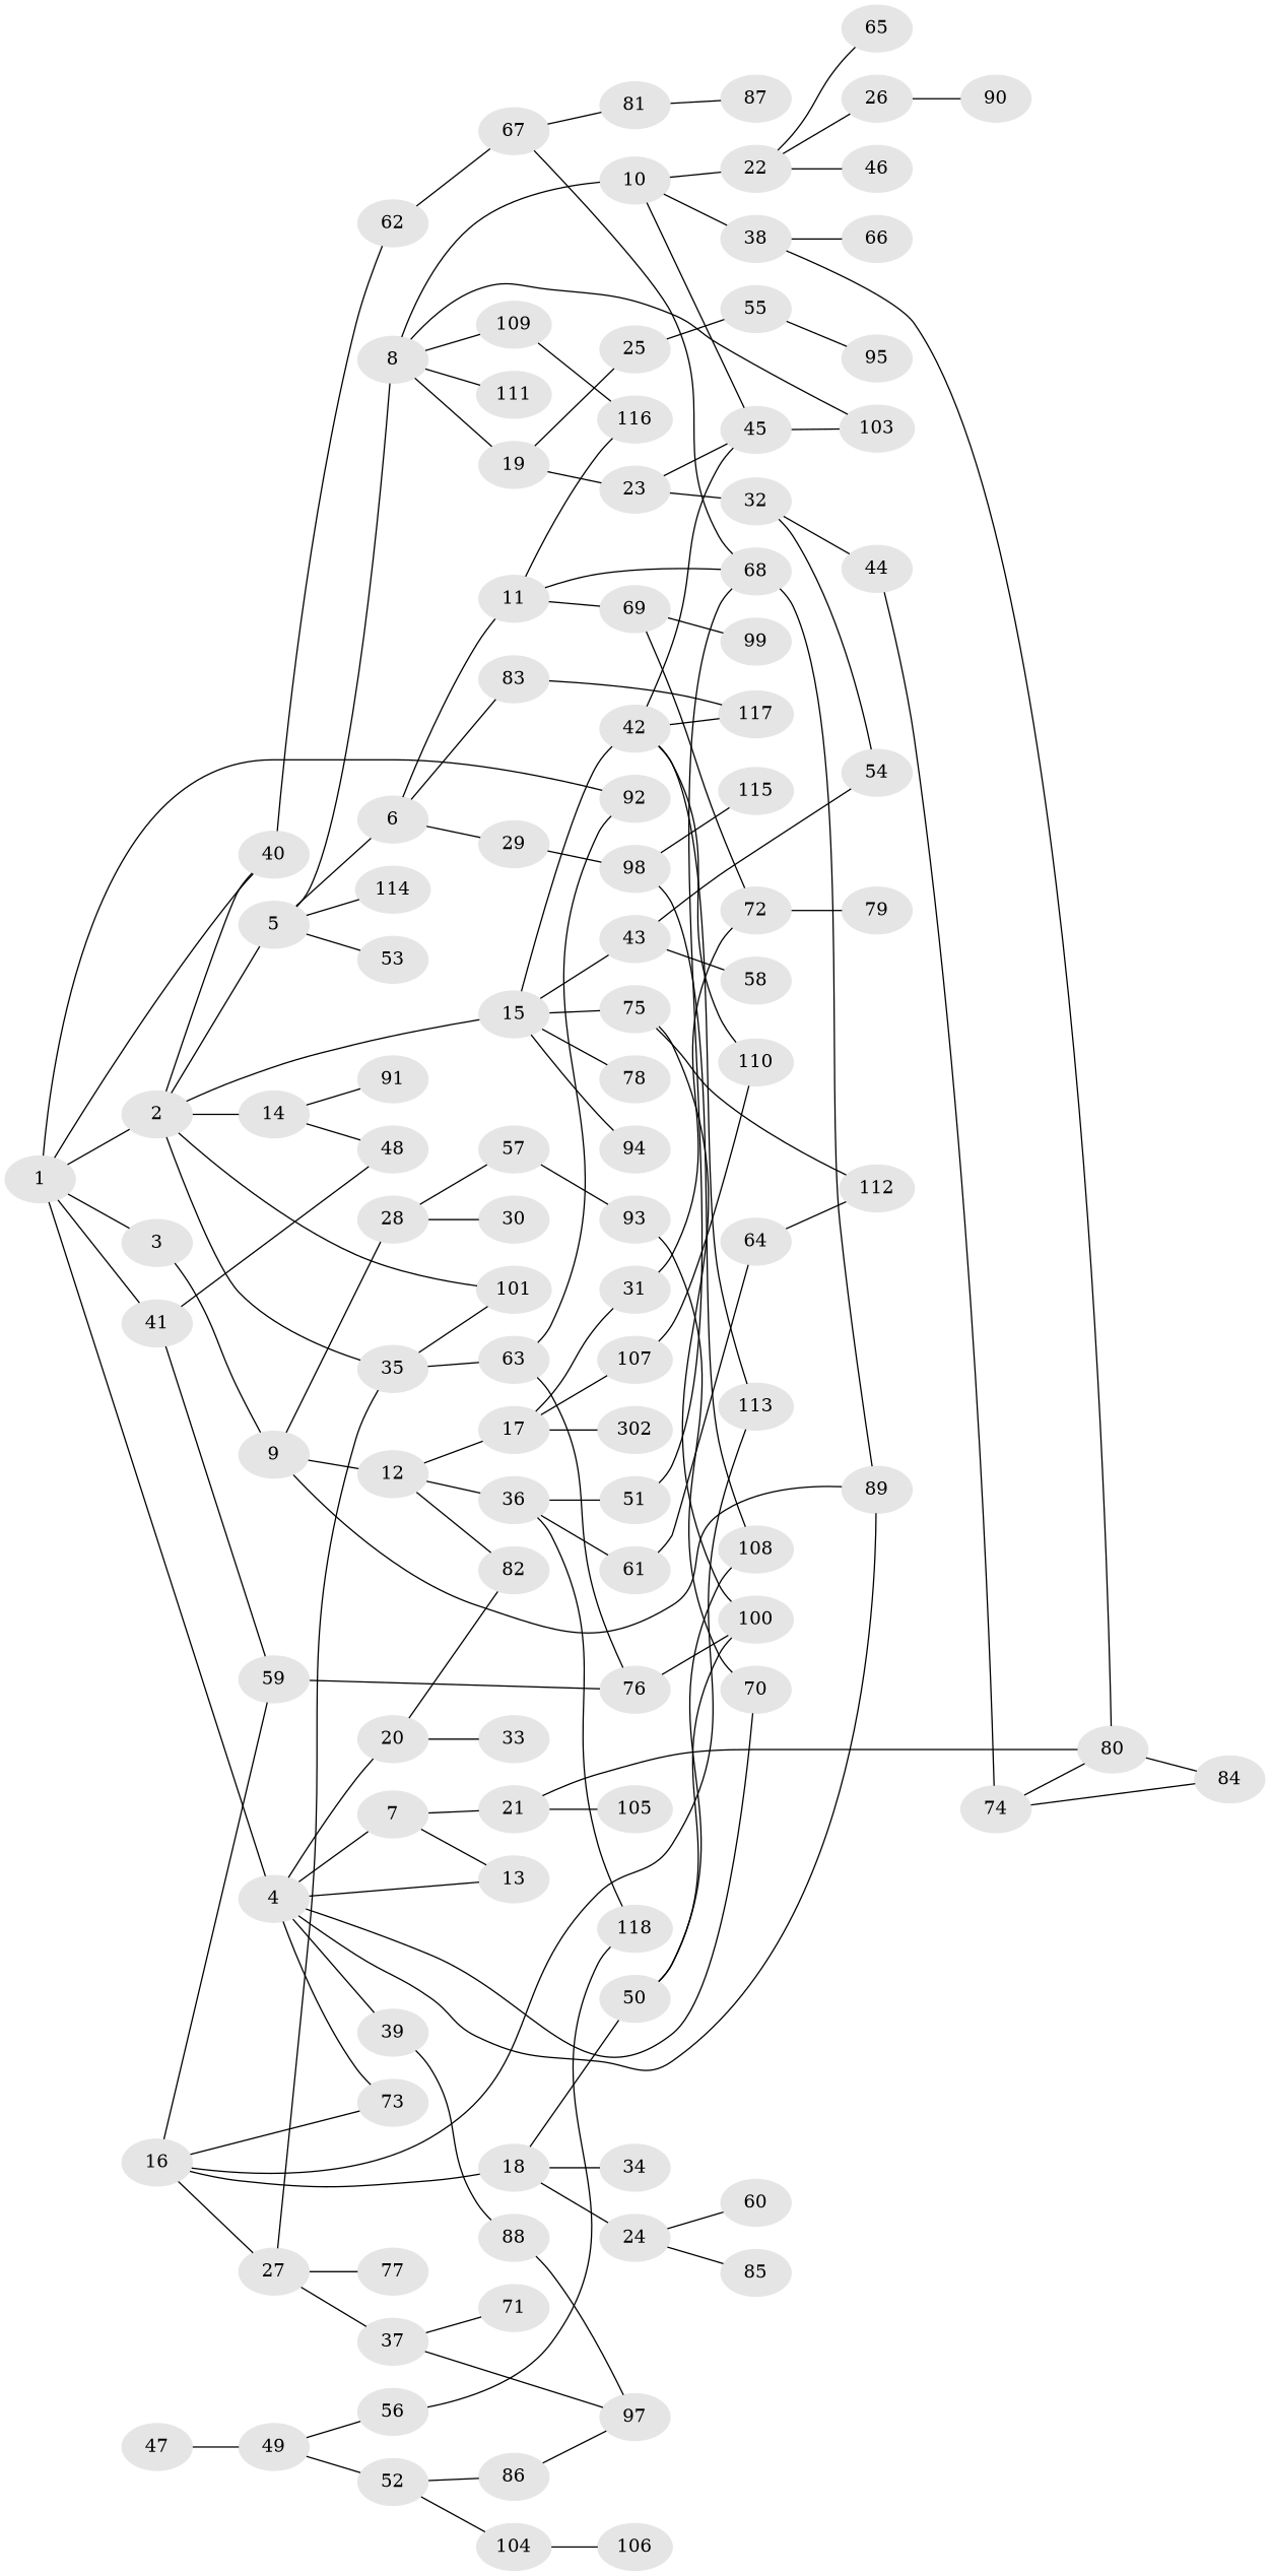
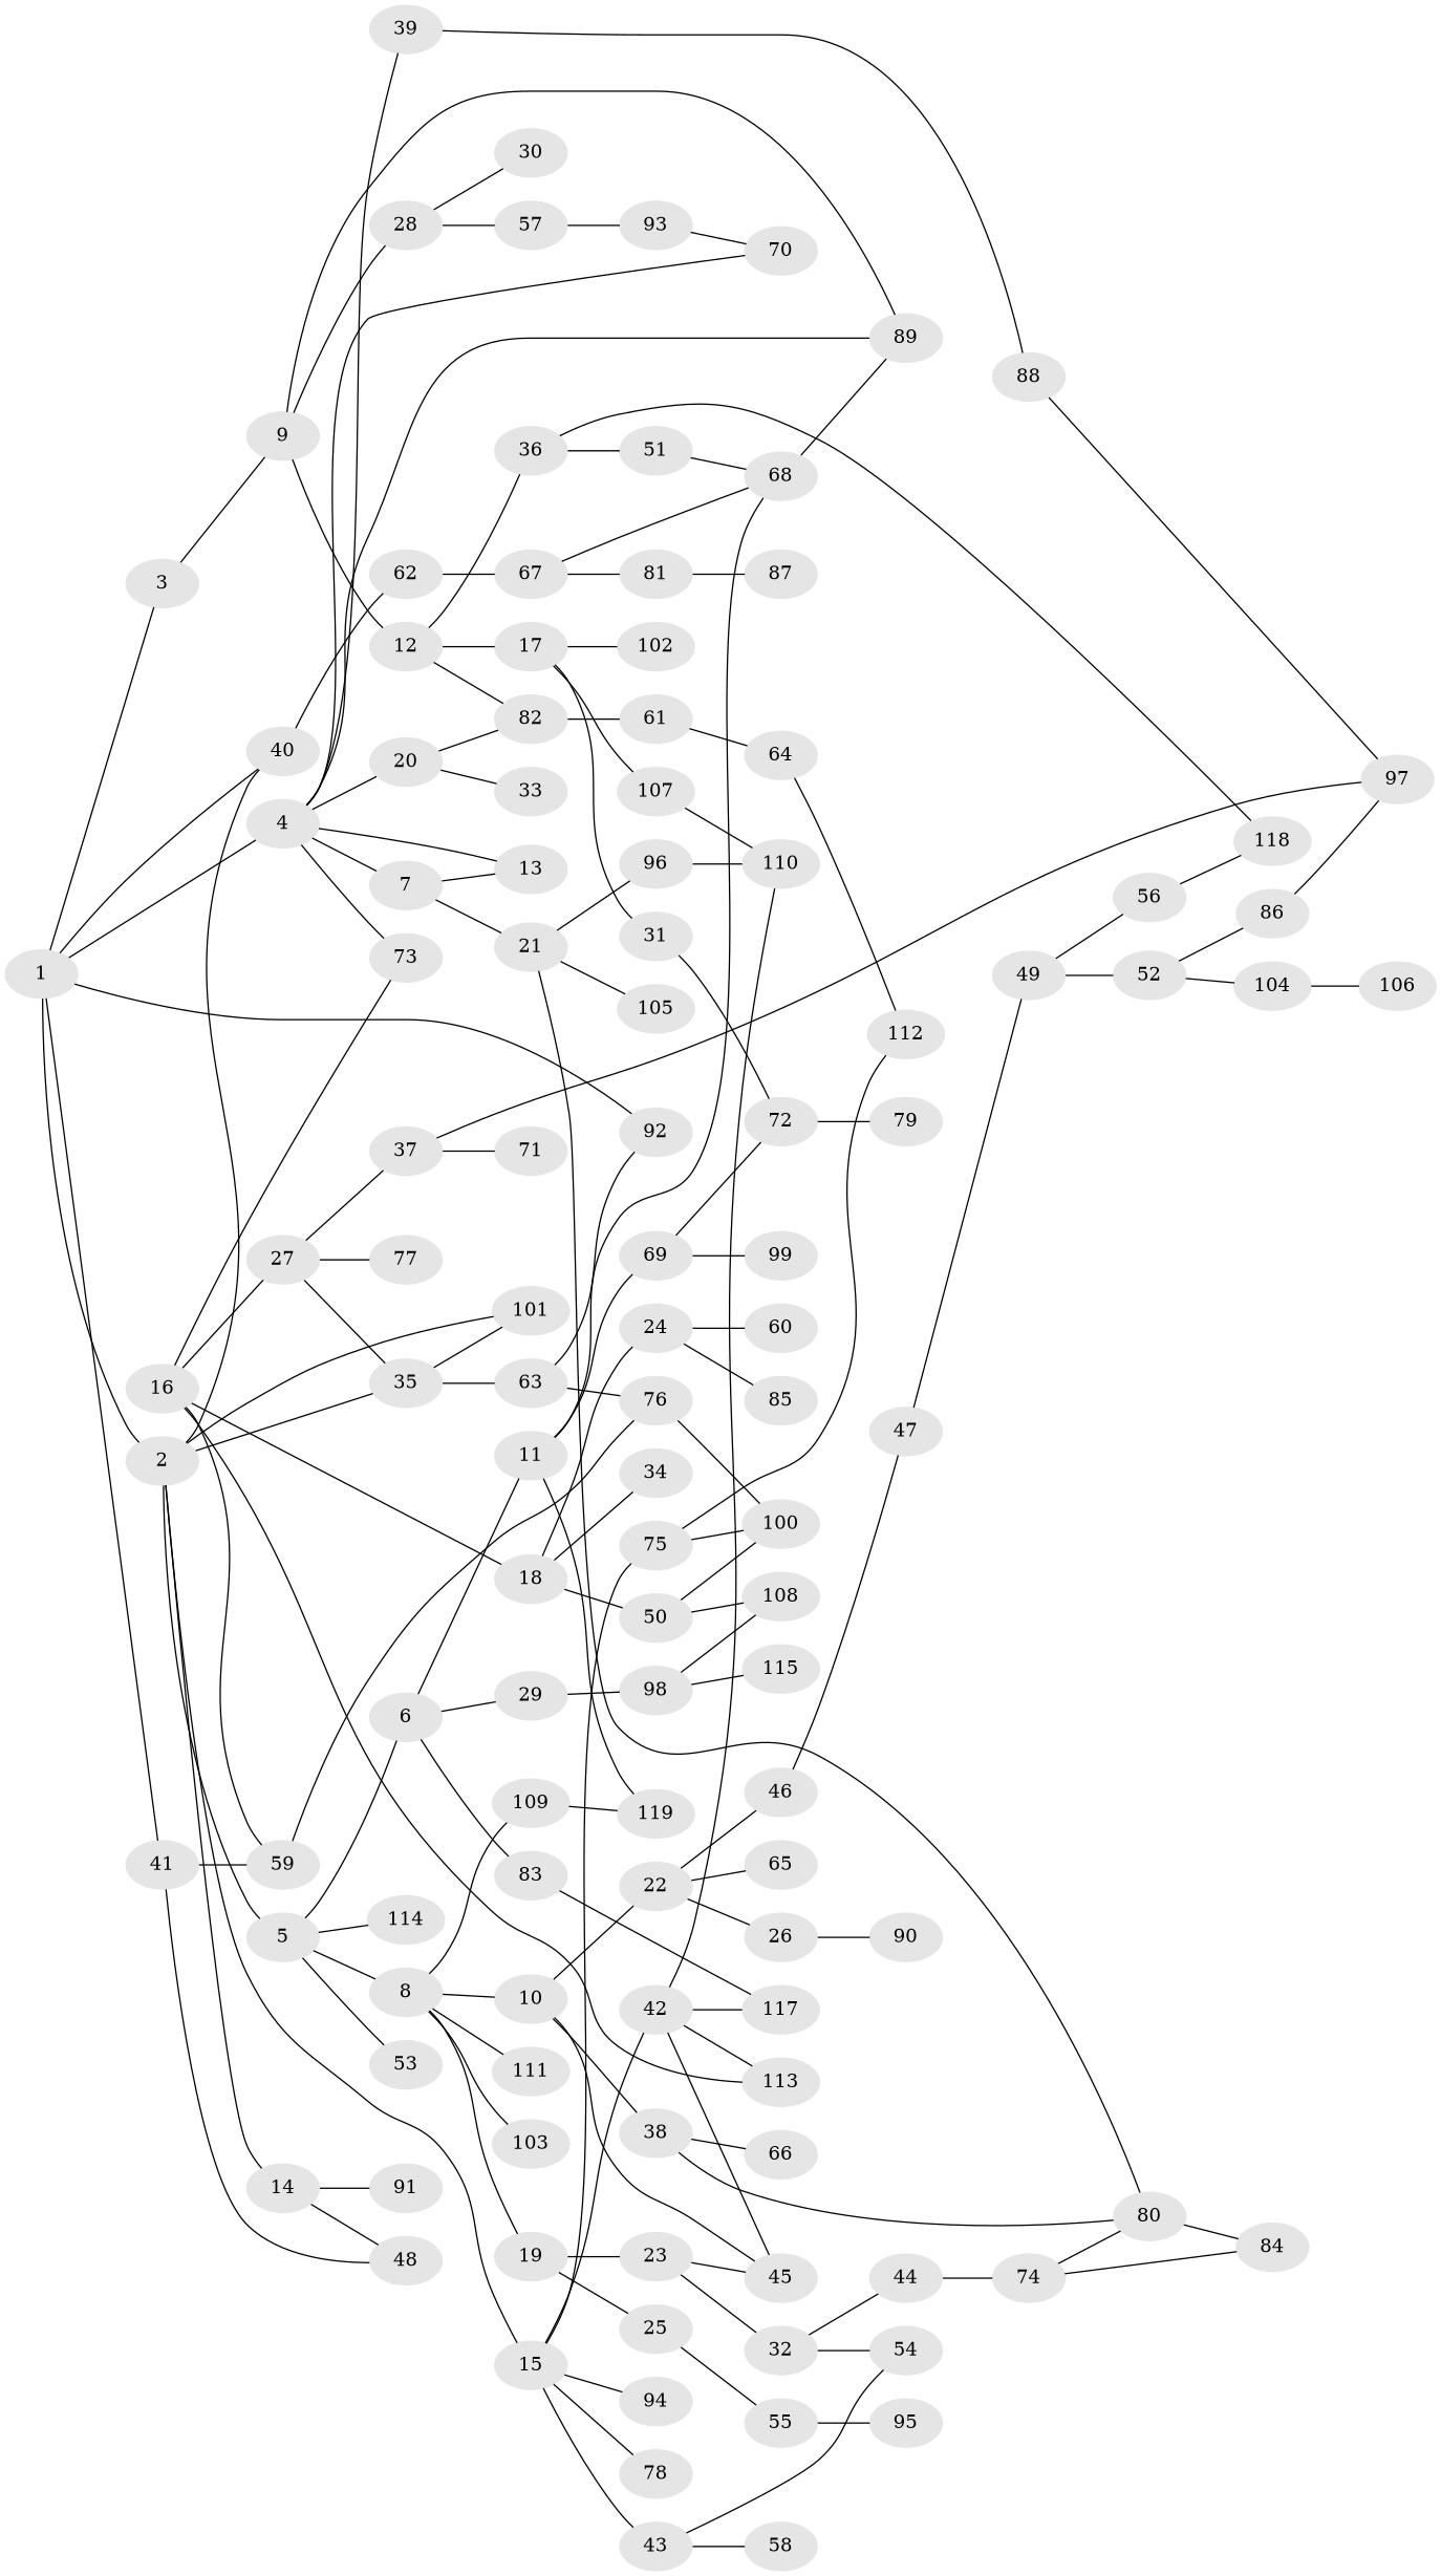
  graph {
    rankdir=LR
    node [color=gray90 style=filled]
    1
    2
    3
    4
    40
    41
    92
    5
    14
    15
    35
    101
    9
    7
    13
    20
    39
    70
    73
    89
    62
    48
    59
    6
    8
    53
    114
    91
    42
    43
    75
    78
    94
    63
    12
    28
    21
    82
    33
    88
    11
    29
    83
    10
    19
    103
    109
    111
    68
    69
-   116
+   116 [label=119]
    98
    117
    16
    18
    27
    113
    80
+   96
    105
    22
    38
    45
    23
    25
    17
    36
    30
    57
    26
    46
    65
    66
    72
    99
    31
-   102 [label=302]
+   102
    107
    51
    61
    118
    110
    54
    58
    100
    112
    24
    34
    50
    77
    37
    76
    60
    85
    108
    32
    55
    84
    90
    47
    44
    95
    93
    115
    79
    74
    71
    97
    64
    67
    49
    52
    56
    86
    104
    106
    81
    87
    1 -- 2
    1 -- 3
    1 -- 4
    1 -- 40
    1 -- 41
    1 -- 92
    2 -- 40
    2 -- 5
    2 -- 14
    2 -- 15
    2 -- 35
    2 -- 101
    3 -- 9
    4 -- 7
    4 -- 13
    4 -- 20
    4 -- 39
    4 -- 70
    4 -- 73
    4 -- 89
    40 -- 62
    41 -- 48
    41 -- 59
    5 -- 6
    5 -- 8
    5 -- 53
    5 -- 114
    14 -- 48
    14 -- 91
    15 -- 42
    15 -- 43
    15 -- 75
    15 -- 78
    15 -- 94
    35 -- 101
    35 -- 63
    9 -- 89
    9 -- 12
    9 -- 28
    7 -- 13
    7 -- 21
    20 -- 82
    20 -- 33
    39 -- 88
    62 -- 67
    59 -- 76
    6 -- 11
    6 -- 29
    6 -- 83
    8 -- 10
    8 -- 19
    8 -- 103
    8 -- 109
    8 -- 111
    42 -- 117
    42 -- 113
    42 -- 45
    42 -- 110
    43 -- 54
    43 -- 58
    75 -- 100
    75 -- 112
    63 -- 92
    63 -- 76
    12 -- 82
    12 -- 17
    12 -- 36
    28 -- 30
    28 -- 57
    21 -- 80
+   21 -- 96
    21 -- 105
    88 -- 97
    11 -- 68
    11 -- 69
    11 -- 116
    29 -- 98
    83 -- 117
    10 -- 22
    10 -- 38
    10 -- 45
    19 -- 23
    19 -- 25
    109 -- 116
    68 -- 89
    69 -- 72
    69 -- 99
    98 -- 108
    98 -- 115
    16 -- 73
    16 -- 59
    16 -- 18
    16 -- 27
    16 -- 113
    18 -- 24
    18 -- 34
    18 -- 50
    27 -- 35
    27 -- 77
    27 -- 37
    80 -- 84
+   96 -- 110
    22 -- 26
    22 -- 46
    22 -- 65
    38 -- 80
    38 -- 66
-   45 -- 103
    23 -- 45
    23 -- 32
    25 -- 55
    17 -- 31
    17 -- 102
    17 -- 107
    36 -- 51
-   36 -- 61
+   82 -- 61
    36 -- 118
    57 -- 93
    26 -- 90
+   46 -- 47
    72 -- 79
    31 -- 72
    107 -- 110
    51 -- 68
    61 -- 64
    24 -- 60
    24 -- 85
    50 -- 100
    50 -- 108
    37 -- 71
    37 -- 97
    76 -- 100
    32 -- 54
    32 -- 44
    55 -- 95
    47 -- 49
    44 -- 74
    93 -- 70
    74 -- 80
    74 -- 84
    64 -- 112
    67 -- 68
    67 -- 81
    49 -- 52
    49 -- 56
    52 -- 86
    52 -- 104
    56 -- 118
    86 -- 97
    104 -- 106
    81 -- 87
  }
